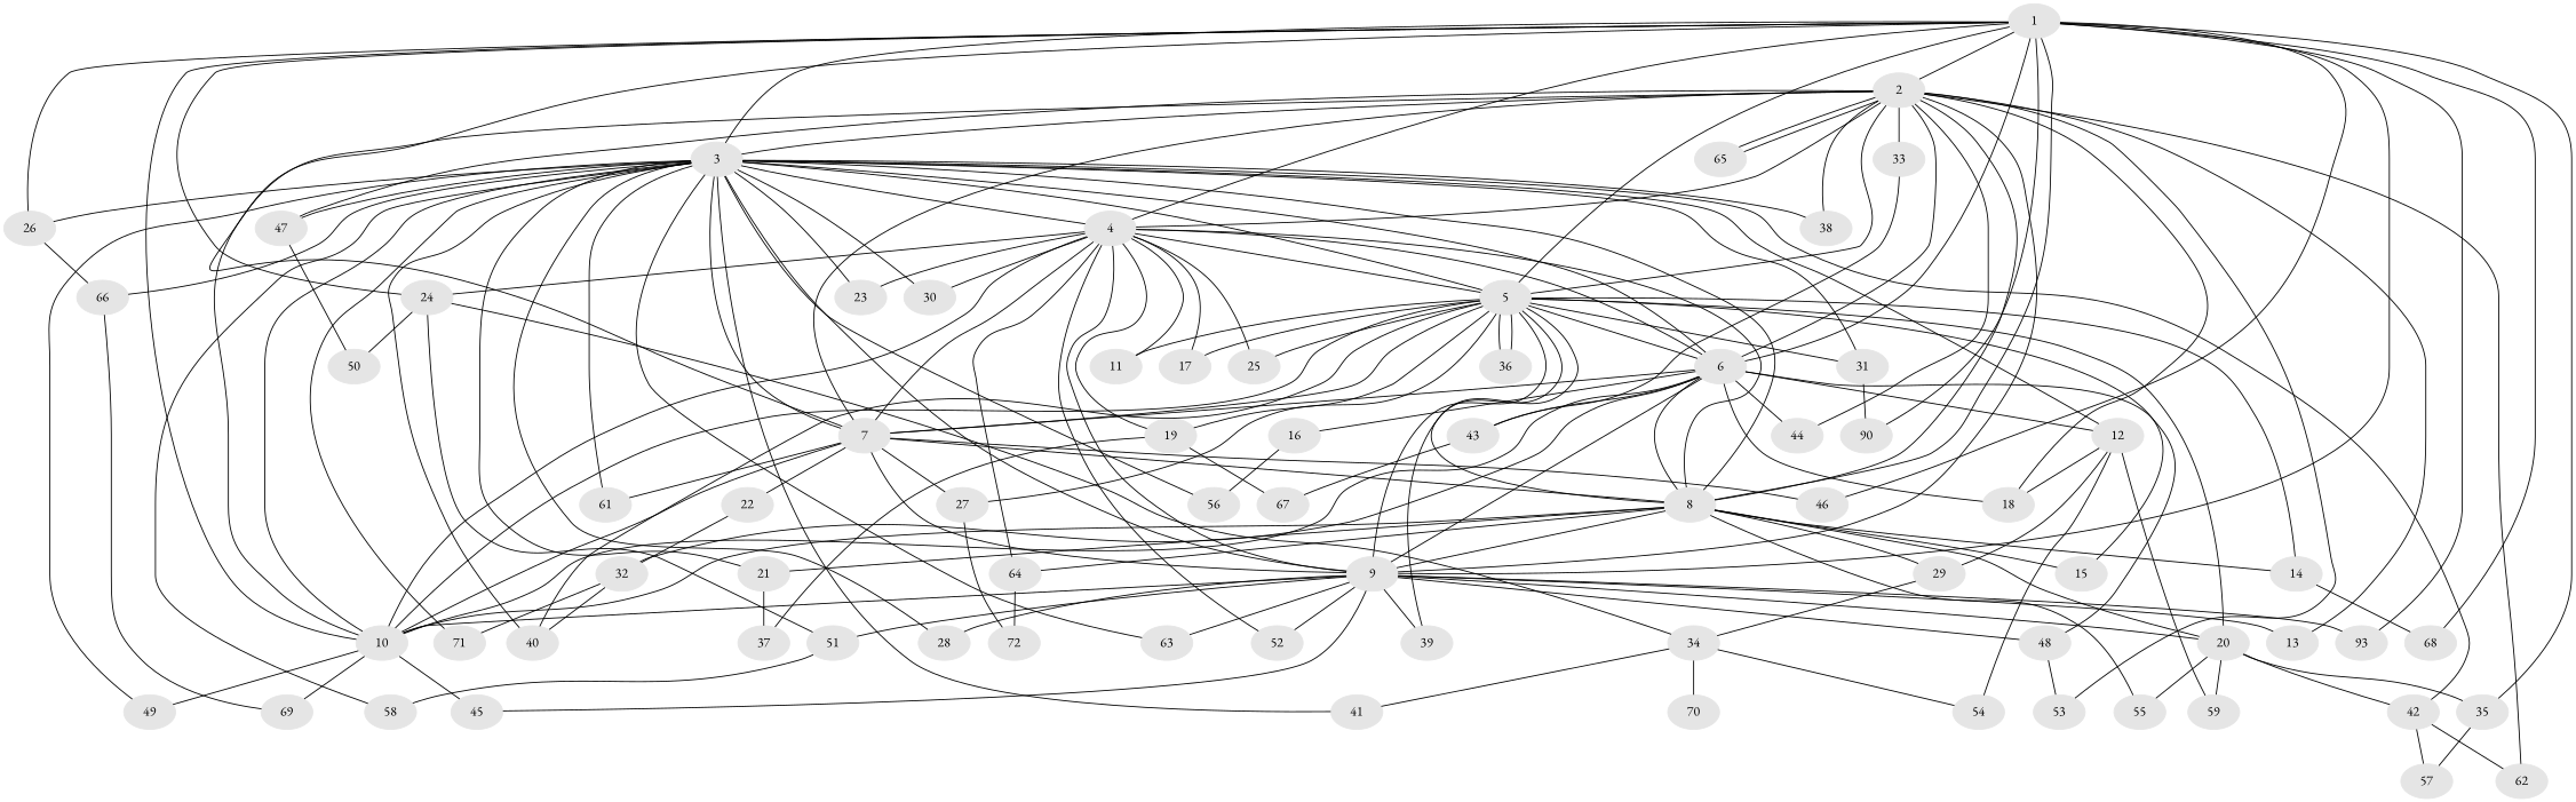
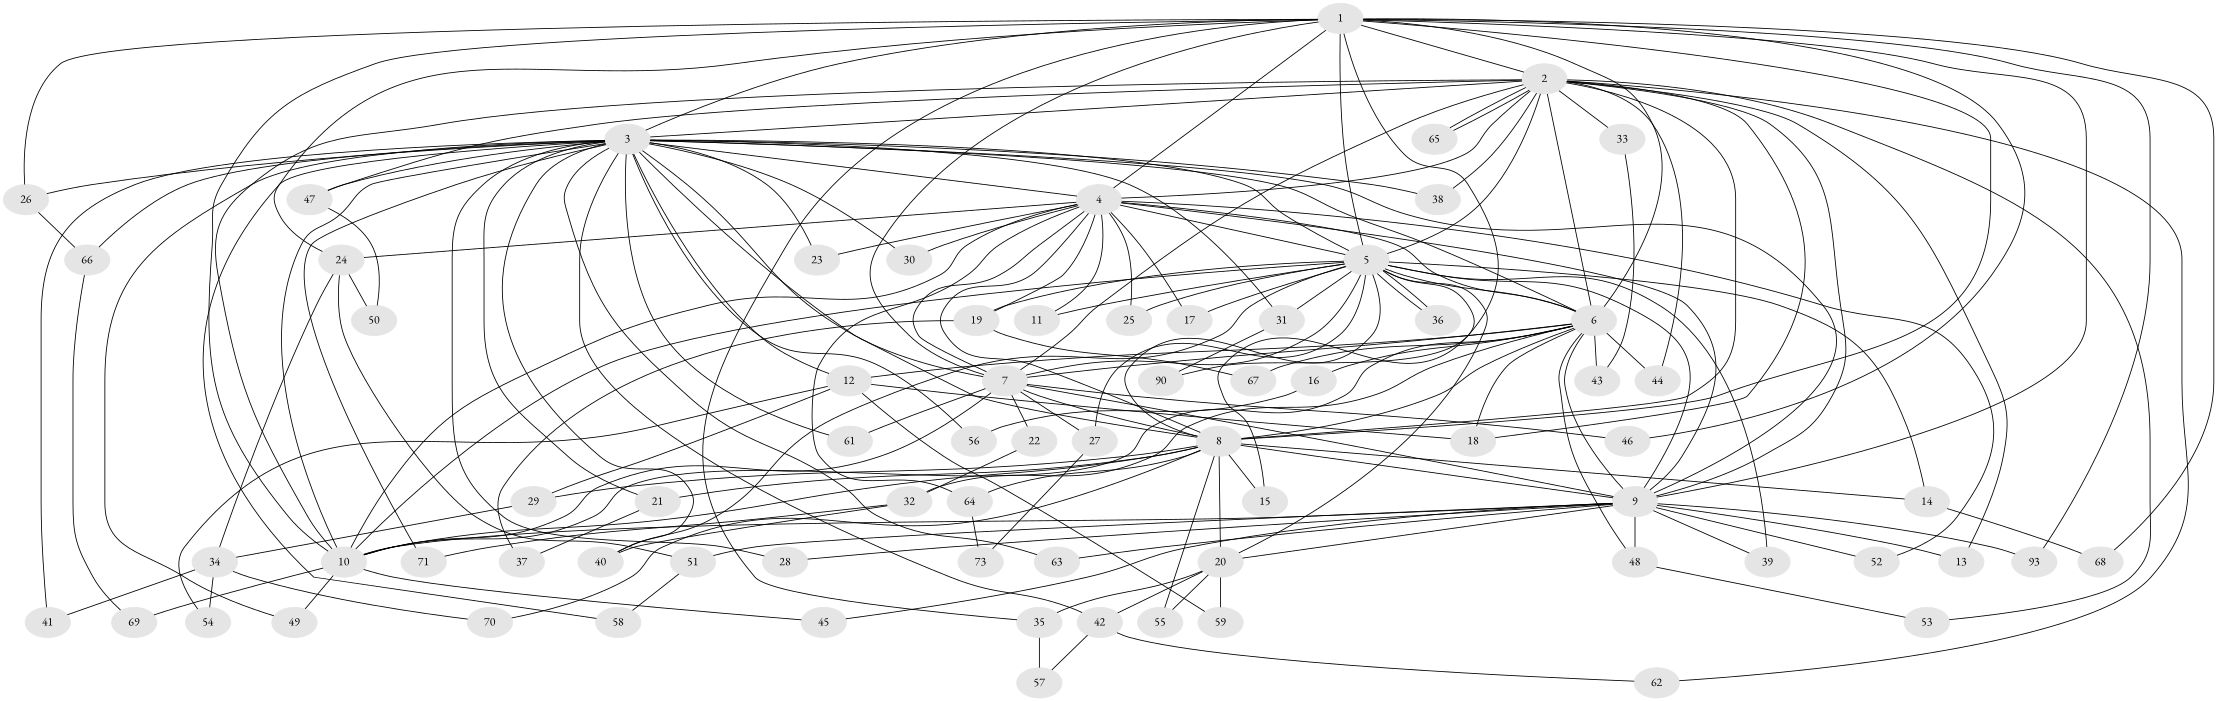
  graph {
    fontname="EB Garamond"
    node [color=gray90 fontname="EB Garamond" style=filled]
    edge [fontname="EB Garamond"]
    1
    2
    3
    4
    5
    6
    7
    8
    9
    10
    24
    26
    35
    46
    n15 [label=90]
    68
    n17 [label=93]
    13
    18
    33
    38
    44
    47
    53
    62
    65
    12
    21
    23
    28
    30
    31
    41
    42
    49
    56
    58
    61
    63
    66
    71
    40
    11
    17
    19
    25
    52
    64
    14
    15
    20
    27
    36
    39
    16
    32
    43
    48
    67
    22
    29
    55
    70
    45
    51
    69
    50
    34
    57
    54
    59
    37
-   72
+   72 [label=73]
    1 -- 2
    1 -- 3
    1 -- 4
    1 -- 5
    1 -- 6
    1 -- 7
    1 -- 8
    1 -- 9
    1 -- 10
    1 -- 24
    1 -- 26
    1 -- 35
    1 -- 46
    1 -- n15
    1 -- 68
    1 -- n17
    2 -- 3
    2 -- 4
    2 -- 5
    2 -- 6
    2 -- 7
    2 -- 8
    2 -- 9
    2 -- 10
    2 -- 13
    2 -- 18
    2 -- 33
    2 -- 38
    2 -- 44
    2 -- 47
    2 -- 53
    2 -- 62
    2 -- 65
    2 -- 65
    3 -- 4
    3 -- 5
    3 -- 6
    3 -- 7
    3 -- 8
    3 -- 9
    3 -- 10
    3 -- 26
    3 -- 38
    3 -- 47
    3 -- 12
    3 -- 21
    3 -- 23
    3 -- 28
    3 -- 30
    3 -- 31
    3 -- 41
    3 -- 42
    3 -- 49
    3 -- 56
    3 -- 58
    3 -- 61
    3 -- 63
    3 -- 66
    3 -- 71
    3 -- 40
    4 -- 5
    4 -- 6
    4 -- 7
    4 -- 8
    4 -- 9
    4 -- 10
    4 -- 24
    4 -- 23
    4 -- 30
    4 -- 11
    4 -- 17
    4 -- 19
    4 -- 25
    4 -- 52
    4 -- 64
    5 -- 6
    5 -- 7
    5 -- 8
    5 -- 9
    5 -- 10
    5 -- 31
    5 -- 40
    5 -- 11
    5 -- 17
    5 -- 19
    5 -- 25
    5 -- 14
    5 -- 15
    5 -- 20
    5 -- 27
    5 -- 36
    5 -- 36
    5 -- 39
    6 -- 7
    6 -- 8
    6 -- 9
    6 -- 10
    6 -- 18
    6 -- 44
    6 -- 12
    6 -- 16
    6 -- 32
    6 -- 43
    6 -- 48
-   43 -- 67
+   6 -- 67
    7 -- 8
    7 -- 9
    7 -- 10
    7 -- 46
    7 -- 61
    7 -- 27
    7 -- 22
    8 -- 9
    8 -- 10
    8 -- 21
    8 -- 64
    8 -- 14
    8 -- 15
    8 -- 20
    8 -- 29
    8 -- 55
+   8 -- 70
    9 -- 10
    9 -- n17
    9 -- 13
    9 -- 28
    9 -- 63
    9 -- 52
    9 -- 20
    9 -- 39
    9 -- 48
    9 -- 45
    9 -- 51
    10 -- 49
    10 -- 45
    10 -- 69
    24 -- 51
    24 -- 50
    24 -- 34
    26 -- 66
    35 -- 57
    33 -- 43
    47 -- 50
    12 -- 18
    12 -- 29
    12 -- 54
    12 -- 59
    21 -- 37
    31 -- n15
    42 -- 62
    42 -- 57
    66 -- 69
    19 -- 67
    19 -- 37
    64 -- 72
    14 -- 68
    20 -- 35
    20 -- 42
    20 -- 55
    20 -- 59
    27 -- 72
    16 -- 56
    32 -- 71
    32 -- 40
    48 -- 53
    22 -- 32
    29 -- 34
    51 -- 58
    34 -- 41
    34 -- 70
    34 -- 54
  }
